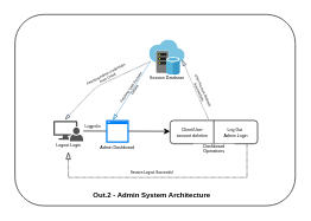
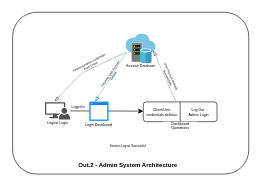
  <mxCell id="0" />
  <mxCell id="1" parent="0" />
  <mxCell id="2" value="" style="rounded=1;whiteSpace=wrap;html=1;labelBackgroundColor=#FFFFFF;strokeColor=#000000;fontSize=10;fontColor=#000000;fillColor=none;" vertex="1" parent="1"><mxGeometry x="20" y="20" width="394" height="270" as="geometry" /></mxCell>
  <mxCell id="3" value="" style="edgeStyle=none;html=1;strokeColor=#000000;fontSize=6;fontColor=#000000;" edge="1" parent="1" source="4" target="9"><mxGeometry relative="1" as="geometry"><mxPoint x="217" y="185" as="targetPoint" /></mxGeometry></mxCell>
  <mxCell id="4" value="" style="sketch=0;pointerEvents=1;shadow=0;dashed=0;html=1;strokeColor=none;labelPosition=center;verticalLabelPosition=bottom;verticalAlign=top;align=center;fillColor=#515151;shape=mxgraph.mscae.system_center.admin_console" vertex="1" parent="1"><mxGeometry x="74" y="170" width="42" height="29" as="geometry" /></mxCell>
  <mxCell id="5" value="" style="html=1;verticalLabelPosition=bottom;align=center;labelBackgroundColor=#ffffff;verticalAlign=top;strokeWidth=2;strokeColor=#0080F0;shadow=0;dashed=0;shape=mxgraph.ios7.icons.window;fillColor=#FFFFFF;" vertex="1" parent="1"><mxGeometry x="149" y="170" width="30" height="30" as="geometry" /></mxCell>
  <mxCell id="6" value="" style="sketch=0;aspect=fixed;html=1;points=[];align=center;image;fontSize=12;image=img/lib/mscae/Virtual_Datacenter.svg;" vertex="1" parent="1"><mxGeometry x="209" y="56" width="50" height="50" as="geometry" /></mxCell>
  <mxCell id="7" value="" style="rounded=1;whiteSpace=wrap;html=1;strokeColor=#000000;fillColor=#FFFFFF;" vertex="1" parent="1"><mxGeometry x="238" y="169.5" width="123" height="33" as="geometry" /></mxCell>
  <mxCell id="8" value="" style="endArrow=none;html=1;entryX=0.5;entryY=0;entryDx=0;entryDy=0;exitX=0.5;exitY=1;exitDx=0;exitDy=0;strokeColor=#000000;" edge="1" parent="1" source="7" target="7"><mxGeometry width="50" height="50" relative="1" as="geometry"><mxPoint x="278.75" y="212.5" as="sourcePoint" /><mxPoint x="278.75" y="179.5" as="targetPoint" /></mxGeometry></mxCell>
- <mxCell id="9" value="&lt;p style=&quot;line-height: 50%;&quot;&gt;&lt;font color=&quot;#000000&quot;&gt;&lt;span style=&quot;font-size: 6px; background-color: rgb(255, 255, 255);&quot;&gt;Client/User&lt;br&gt;account deletion&lt;br&gt;&lt;/span&gt;&lt;/font&gt;&lt;/p&gt;" style="text;html=1;align=center;verticalAlign=middle;resizable=0;points=[];autosize=1;strokeColor=none;fillColor=none;" vertex="1" parent="1"><mxGeometry x="238" y="159" width="62" height="52" as="geometry" /></mxCell>
+ <mxCell id="9" value="&lt;p style=&quot;line-height: 50%;&quot;&gt;&lt;font color=&quot;#000000&quot;&gt;&lt;span style=&quot;font-size: 6px; background-color: rgb(255, 255, 255);&quot;&gt;Client/User&lt;br&gt;credentials deletion&lt;br&gt;&lt;/span&gt;&lt;/font&gt;&lt;/p&gt;" style="text;html=1;align=center;verticalAlign=middle;resizable=0;points=[];autosize=1;strokeColor=none;fillColor=none;" vertex="1" parent="1"><mxGeometry x="238" y="159" width="62" height="52" as="geometry" /></mxCell>
  <mxCell id="10" value="&lt;p style=&quot;line-height: 50%;&quot;&gt;&lt;font color=&quot;#000000&quot;&gt;&lt;span style=&quot;font-size: 6px; background-color: rgb(255, 255, 255);&quot;&gt;Log Out&amp;nbsp;&lt;br&gt;Admin Login&lt;/span&gt;&lt;/font&gt;&lt;/p&gt;" style="text;html=1;align=center;verticalAlign=middle;resizable=0;points=[];autosize=1;strokeColor=none;fillColor=none;" vertex="1" parent="1"><mxGeometry x="301" y="160" width="58" height="52" as="geometry" /></mxCell>
  <mxCell id="11" value="Logout Login" style="text;html=1;strokeColor=none;fillColor=none;align=center;verticalAlign=middle;whiteSpace=wrap;rounded=0;labelBackgroundColor=#FFFFFF;fontSize=6;fontColor=#000000;" vertex="1" parent="1"><mxGeometry x="76.5" y="195" width="37" height="19" as="geometry" /></mxCell>
- <mxCell id="12" value="Admin Dashboard" style="text;html=1;strokeColor=none;fillColor=none;align=center;verticalAlign=middle;whiteSpace=wrap;rounded=0;labelBackgroundColor=#FFFFFF;fontSize=6;fontColor=#000000;" vertex="1" parent="1"><mxGeometry x="134" y="193" width="60" height="30" as="geometry" /></mxCell>
+ <mxCell id="12" value="Login Dashboard" style="text;html=1;strokeColor=none;fillColor=none;align=center;verticalAlign=middle;whiteSpace=wrap;rounded=0;labelBackgroundColor=#FFFFFF;fontSize=6;fontColor=#000000;" vertex="1" parent="1"><mxGeometry x="134" y="193" width="60" height="30" as="geometry" /></mxCell>
  <mxCell id="13" value="Dashboard Operations" style="text;html=1;strokeColor=none;fillColor=none;align=center;verticalAlign=middle;whiteSpace=wrap;rounded=0;labelBackgroundColor=#FFFFFF;fontSize=6;fontColor=#000000;" vertex="1" parent="1"><mxGeometry x="269.5" y="195" width="60" height="30" as="geometry" /></mxCell>
  <mxCell id="14" value="Session Database" style="text;html=1;strokeColor=none;fillColor=none;align=center;verticalAlign=middle;whiteSpace=wrap;rounded=0;labelBackgroundColor=#FFFFFF;fontSize=6;fontColor=#000000;" vertex="1" parent="1"><mxGeometry x="204" y="94" width="60" height="30" as="geometry" /></mxCell>
  <mxCell id="15" value="Fetching User Account Details" style="text;html=1;strokeColor=none;fillColor=none;align=center;verticalAlign=middle;whiteSpace=wrap;rounded=0;labelBackgroundColor=#FFFFFF;fontSize=5;fontColor=#000000;rotation=304;" vertex="1" parent="1"><mxGeometry x="152" y="110" width="66" height="28" as="geometry" /></mxCell>
  <mxCell id="16" value="" style="endArrow=none;html=1;dashed=1;dashPattern=1 1;strokeColor=#006EAF;fontSize=6;fontColor=#000000;fillColor=#1ba1e2;endFill=0;entryX=0.023;entryY=0.612;entryDx=0;entryDy=0;entryPerimeter=0;exitX=0.289;exitY=-0.031;exitDx=0;exitDy=0;exitPerimeter=0;startArrow=blockThin;startFill=0;" edge="1" parent="1" source="5" target="6"><mxGeometry width="50" height="50" relative="1" as="geometry"><mxPoint x="166" y="170" as="sourcePoint" /><mxPoint x="204" y="124" as="targetPoint" /></mxGeometry></mxCell>
  <mxCell id="17" value="" style="endArrow=blockThin;html=1;dashed=1;dashPattern=1 1;strokeColor=#314354;fontSize=5;fontColor=#000000;endFill=0;fillColor=#647687;" edge="1" parent="1"><mxGeometry width="50" height="50" relative="1" as="geometry"><mxPoint x="292" y="168" as="sourcePoint" /><mxPoint x="255" y="84" as="targetPoint" /></mxGeometry></mxCell>
  <mxCell id="18" value="User Account Deleted Successfully" style="text;html=1;strokeColor=none;fillColor=none;align=center;verticalAlign=middle;whiteSpace=wrap;rounded=0;labelBackgroundColor=#FFFFFF;fontSize=5;fontColor=#000000;rotation=66;" vertex="1" parent="1"><mxGeometry x="253" y="113" width="60" height="30" as="geometry" /></mxCell>
- <mxCell id="19" value="" style="edgeStyle=segmentEdgeStyle;endArrow=blockThin;html=1;curved=0;rounded=0;endSize=8;startSize=8;dashed=1;dashPattern=1 1;strokeColor=#000000;fontSize=5;fontColor=#000000;exitX=0.776;exitY=0.827;exitDx=0;exitDy=0;exitPerimeter=0;endFill=0;" edge="1" parent="1" source="10" target="11"><mxGeometry width="50" height="50" relative="1" as="geometry"><mxPoint x="341" y="235" as="sourcePoint" /><mxPoint x="206" y="230" as="targetPoint" /><Array as="points"><mxPoint x="346" y="250" /><mxPoint x="95" y="250" /></Array></mxGeometry></mxCell>
  <mxCell id="20" value="Session Logout Successful" style="text;html=1;align=center;verticalAlign=middle;resizable=0;points=[];autosize=1;strokeColor=none;fillColor=none;fontSize=5;fontColor=#000000;" vertex="1" parent="1"><mxGeometry x="173" y="233" width="78" height="18" as="geometry" /></mxCell>
  <mxCell id="21" value="&lt;font style=&quot;font-size: 10px;&quot;&gt;Out.2 - Admin System Architecture&lt;/font&gt;" style="text;strokeColor=none;fillColor=none;html=1;fontSize=24;fontStyle=1;verticalAlign=middle;align=center;labelBackgroundColor=#FFFFFF;fontColor=#000000;" vertex="1" parent="1"><mxGeometry x="179.5" y="268" width="65" height="5" as="geometry" /></mxCell>
  <mxCell id="22" value="" style="endArrow=none;html=1;dashed=1;dashPattern=1 1;strokeColor=#314354;fontSize=10;fontColor=#000000;exitX=0.385;exitY=-0.046;exitDx=0;exitDy=0;exitPerimeter=0;entryX=0.015;entryY=0.612;entryDx=0;entryDy=0;entryPerimeter=0;startArrow=blockThin;startFill=0;fillColor=#647687;" edge="1" parent="1" source="4" target="6"><mxGeometry width="50" height="50" relative="1" as="geometry"><mxPoint x="93" y="160" as="sourcePoint" /><mxPoint x="143" y="110" as="targetPoint" /><Array as="points"><mxPoint x="134" y="122" /></Array></mxGeometry></mxCell>
  <mxCell id="23" value="Fetching Admin credentials from Cloud" style="text;html=1;strokeColor=none;fillColor=none;align=center;verticalAlign=middle;whiteSpace=wrap;rounded=0;labelBackgroundColor=#FFFFFF;fontSize=5;fontColor=#000000;rotation=332;" vertex="1" parent="1"><mxGeometry x="116" y="91" width="66" height="30" as="geometry" /></mxCell>
  <mxCell id="24" value="Logged in&amp;nbsp;" style="text;html=1;strokeColor=none;fillColor=none;align=center;verticalAlign=middle;whiteSpace=wrap;rounded=0;labelBackgroundColor=#FFFFFF;fontSize=5;fontColor=#000000;rotation=0;" vertex="1" parent="1"><mxGeometry x="113.5" y="170" width="33" height="16" as="geometry" /></mxCell>
